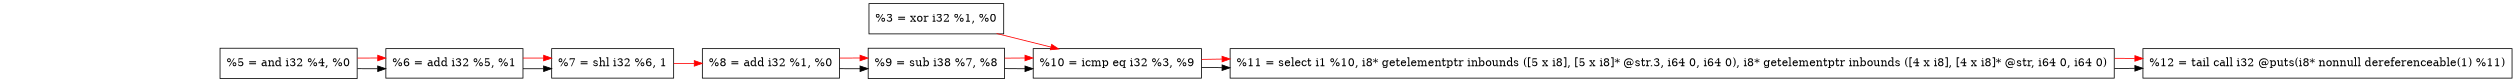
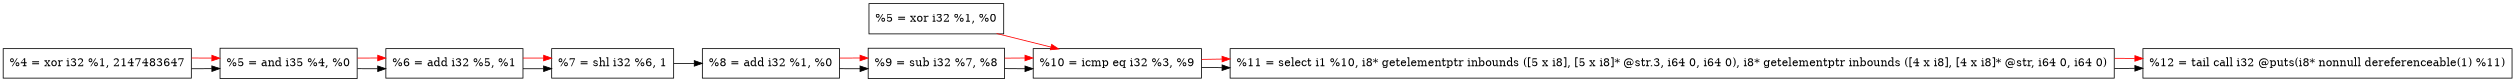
  digraph {
    rankdir=LR
    node [shape=record]
-   n1 [label="  %3 = xor i32 %1, %0"]
+   n1 [label="%5 = xor i32 %1, %0"]
    n2 [label="  %10 = icmp eq i32 %3, %9"]
-   n4 [label="  %5 = and i32 %4, %0"]
+   n3 [label="  %4 = xor i32 %1, 2147483647"]
+   n4 [label="%5 = and i35 %4, %0"]
    n5 [label="  %11 = select i1 %10, i8* getelementptr inbounds ([5 x i8], [5 x i8]* @str.3, i64 0, i64 0), i8* getelementptr inbounds ([4 x i8], [4 x i8]* @str, i64 0, i64 0)"]
    n6 [label="  %6 = add i32 %5, %1"]
    n7 [label="  %7 = shl i32 %6, 1"]
    n8 [label="  %8 = add i32 %1, %0"]
-   n9 [label="%9 = sub i38 %7, %8"]
+   n9 [label="  %9 = sub i32 %7, %8"]
    n10 [label="  %12 = tail call i32 @puts(i8* nonnull dereferenceable(1) %11)"]
    n1 -> n2 [color=red]
    n2 -> n5
    n2 -> n5 [color=red]
+   n3 -> n4
+   n3 -> n4 [color=red]
    n4 -> n6
    n4 -> n6 [color=red]
    n5 -> n10
    n5 -> n10 [color=red]
    n6 -> n7
    n6 -> n7 [color=red]
-   n7 -> n8 [color=red]
+   n7 -> n8
    n8 -> n9
    n8 -> n9 [color=red]
    n9 -> n2
    n9 -> n2 [color=red]
  }
